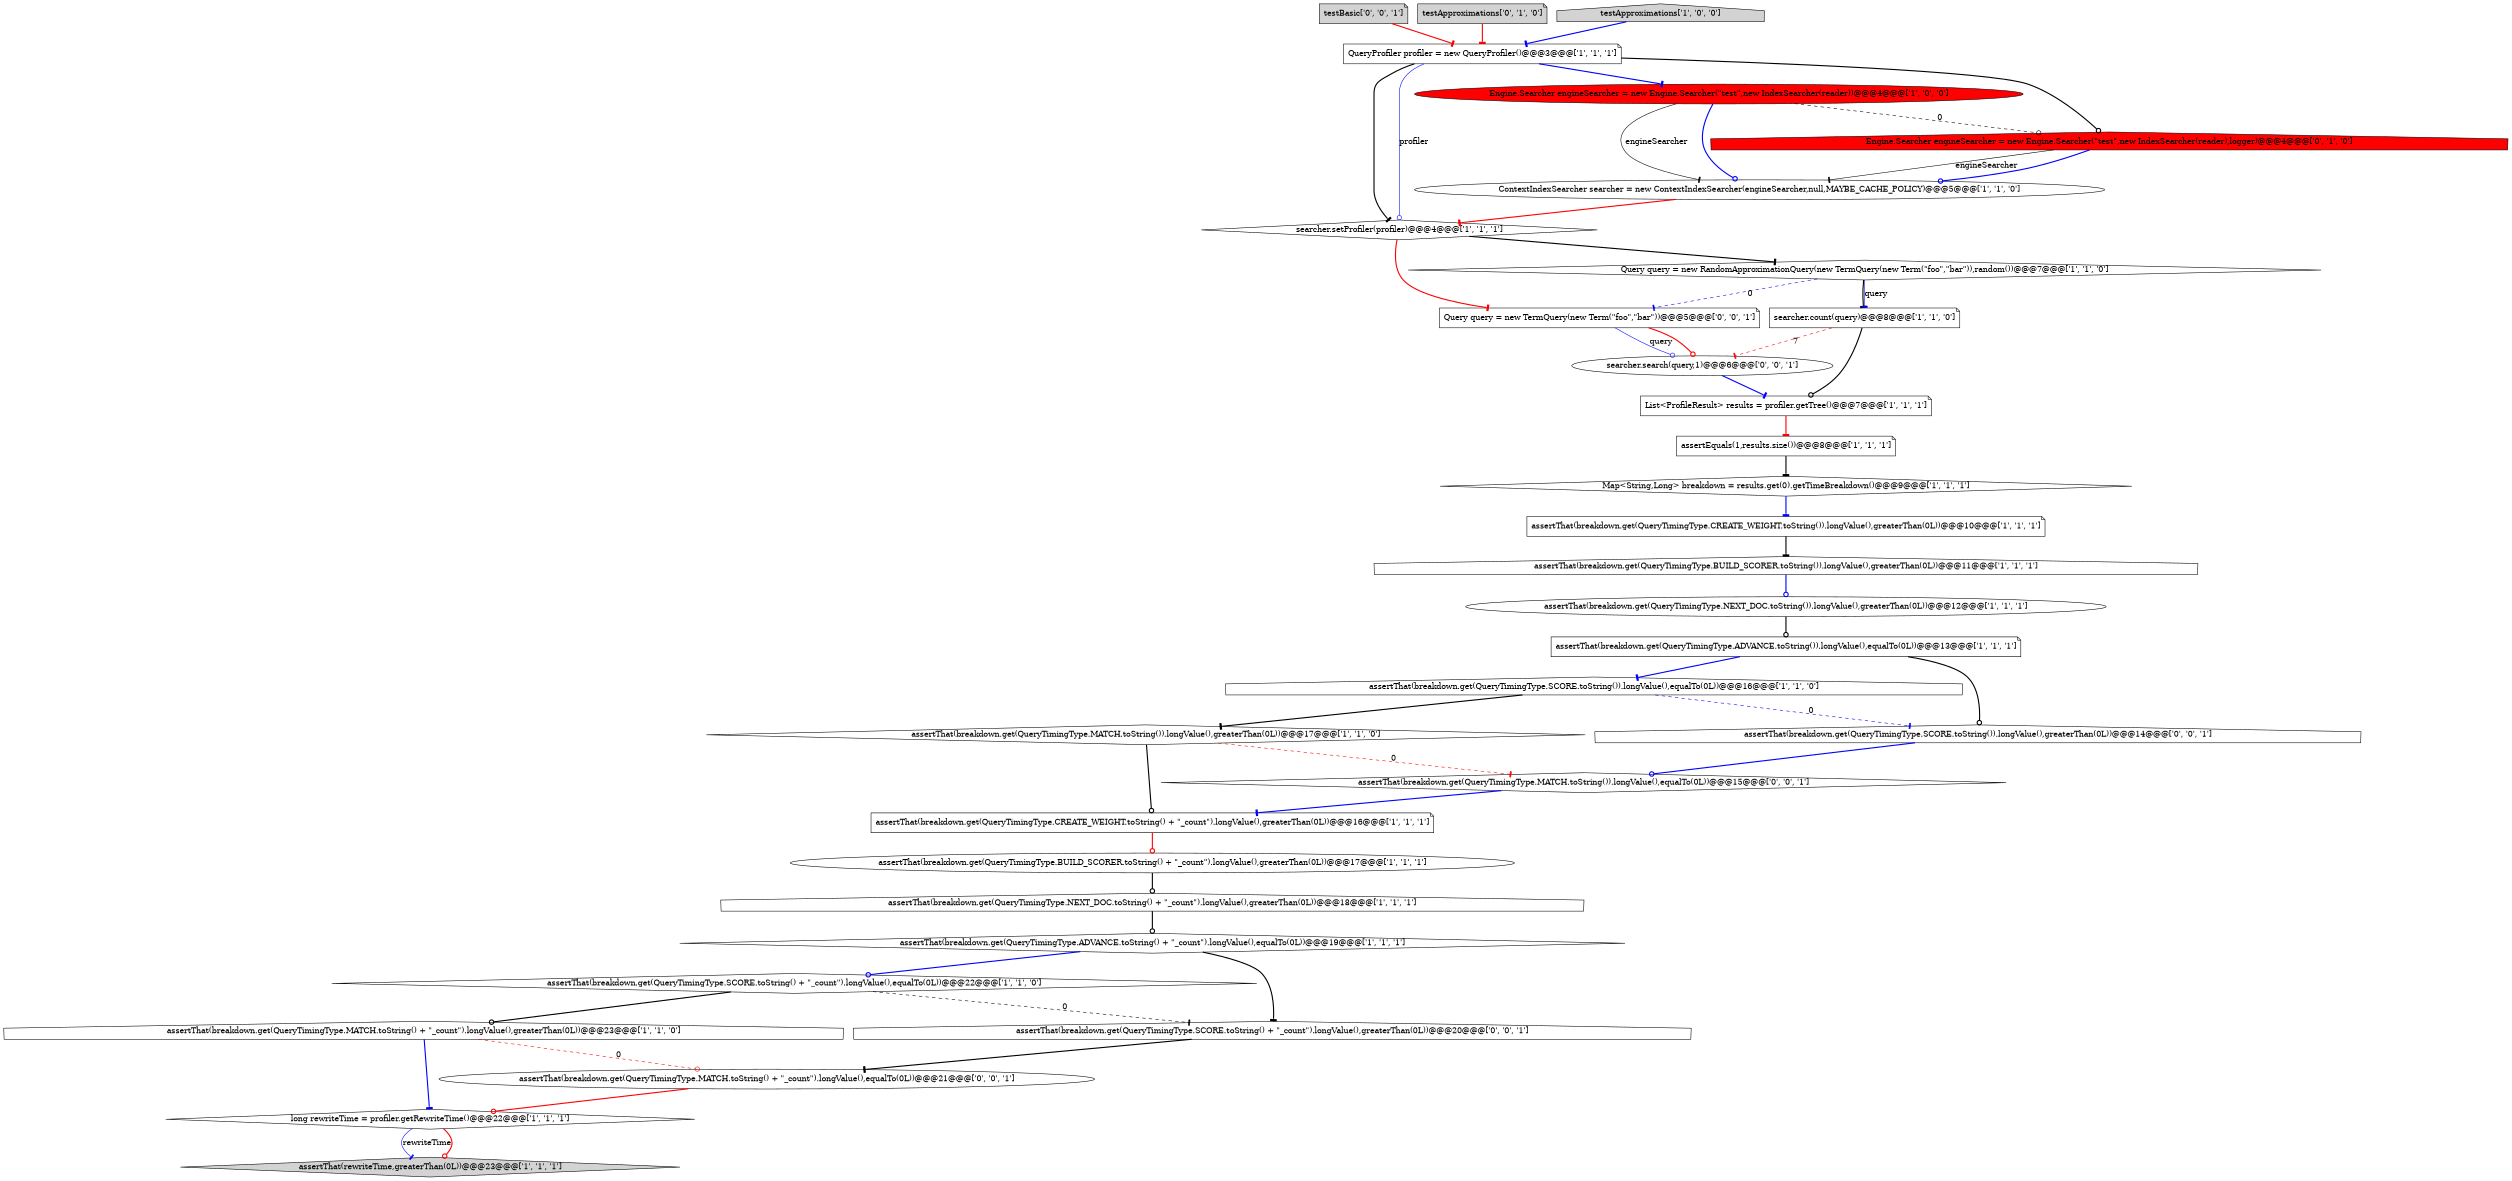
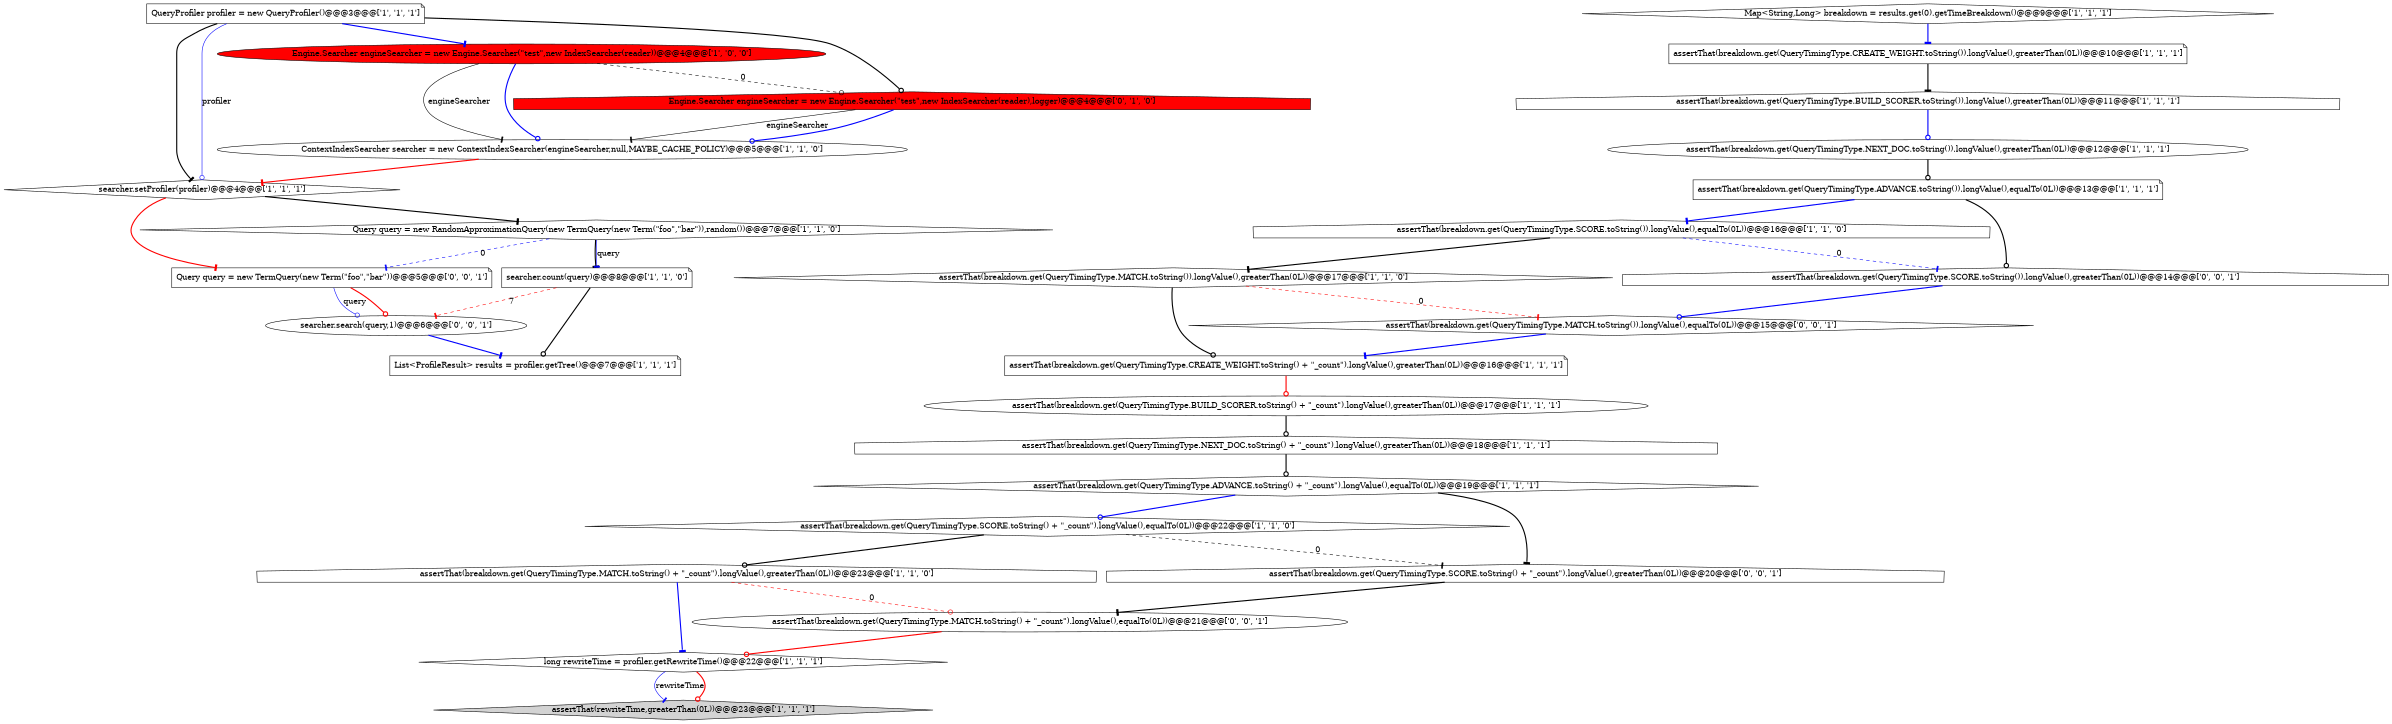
  digraph {
    node [fillcolor=white shape=note style=filled]
    edge [arrowhead=tee color=black style=bold]
-   n1 [fillcolor=lightgray label="testBasic['0', '0', '1']"]
    n2 [label="QueryProfiler profiler = new QueryProfiler()@@@3@@@['1', '1', '1']"]
    n3 [fillcolor=red label="Engine.Searcher engineSearcher = new Engine.Searcher(\"test\",new IndexSearcher(reader))@@@4@@@['1', '0', '0']" shape=ellipse]
    n4 [fillcolor=red label="Engine.Searcher engineSearcher = new Engine.Searcher(\"test\",new IndexSearcher(reader),logger)@@@4@@@['0', '1', '0']" shape=house]
    n5 [label="searcher.setProfiler(profiler)@@@4@@@['1', '1', '1']" shape=diamond]
    n6 [label="assertThat(breakdown.get(QueryTimingType.SCORE.toString() + \"_count\").longValue(),equalTo(0L))@@@22@@@['1', '1', '0']" shape=diamond]
    n7 [label="assertThat(breakdown.get(QueryTimingType.MATCH.toString() + \"_count\").longValue(),greaterThan(0L))@@@23@@@['1', '1', '0']" shape=house]
    n8 [label="assertThat(breakdown.get(QueryTimingType.SCORE.toString() + \"_count\").longValue(),greaterThan(0L))@@@20@@@['0', '0', '1']" shape=house]
    n9 [label="assertThat(breakdown.get(QueryTimingType.MATCH.toString() + \"_count\").longValue(),equalTo(0L))@@@21@@@['0', '0', '1']" shape=ellipse]
    n10 [label="long rewriteTime = profiler.getRewriteTime()@@@22@@@['1', '1', '1']" shape=diamond]
-   n11 [label="assertEquals(1,results.size())@@@8@@@['1', '1', '1']"]
    n12 [label="Map<String,Long> breakdown = results.get(0).getTimeBreakdown()@@@9@@@['1', '1', '1']" shape=diamond]
    n13 [label="assertThat(breakdown.get(QueryTimingType.CREATE_WEIGHT.toString()).longValue(),greaterThan(0L))@@@10@@@['1', '1', '1']"]
    n14 [label="assertThat(breakdown.get(QueryTimingType.MATCH.toString()).longValue(),greaterThan(0L))@@@17@@@['1', '1', '0']" shape=diamond]
    n15 [label="assertThat(breakdown.get(QueryTimingType.MATCH.toString()).longValue(),equalTo(0L))@@@15@@@['0', '0', '1']" shape=diamond]
    n16 [label="assertThat(breakdown.get(QueryTimingType.CREATE_WEIGHT.toString() + \"_count\").longValue(),greaterThan(0L))@@@16@@@['1', '1', '1']"]
    n17 [label="assertThat(breakdown.get(QueryTimingType.BUILD_SCORER.toString() + \"_count\").longValue(),greaterThan(0L))@@@17@@@['1', '1', '1']" shape=ellipse]
    n18 [label="assertThat(breakdown.get(QueryTimingType.BUILD_SCORER.toString()).longValue(),greaterThan(0L))@@@11@@@['1', '1', '1']" shape=house]
    n19 [fillcolor=lightgray label="assertThat(rewriteTime,greaterThan(0L))@@@23@@@['1', '1', '1']" shape=diamond]
    n20 [label="Query query = new TermQuery(new Term(\"foo\",\"bar\"))@@@5@@@['0', '0', '1']"]
    n21 [label="searcher.search(query,1)@@@6@@@['0', '0', '1']" shape=ellipse]
    n22 [label="List<ProfileResult> results = profiler.getTree()@@@7@@@['1', '1', '1']"]
    n23 [label="assertThat(breakdown.get(QueryTimingType.SCORE.toString()).longValue(),equalTo(0L))@@@16@@@['1', '1', '0']" shape=house]
    n24 [label="assertThat(breakdown.get(QueryTimingType.SCORE.toString()).longValue(),greaterThan(0L))@@@14@@@['0', '0', '1']" shape=house]
    n25 [label="assertThat(breakdown.get(QueryTimingType.NEXT_DOC.toString() + \"_count\").longValue(),greaterThan(0L))@@@18@@@['1', '1', '1']" shape=house]
    n26 [label="assertThat(breakdown.get(QueryTimingType.ADVANCE.toString() + \"_count\").longValue(),equalTo(0L))@@@19@@@['1', '1', '1']" shape=diamond]
    n27 [label="ContextIndexSearcher searcher = new ContextIndexSearcher(engineSearcher,null,MAYBE_CACHE_POLICY)@@@5@@@['1', '1', '0']" shape=ellipse]
    n28 [label="searcher.count(query)@@@8@@@['1', '1', '0']"]
    n29 [label="Query query = new RandomApproximationQuery(new TermQuery(new Term(\"foo\",\"bar\")),random())@@@7@@@['1', '1', '0']" shape=diamond]
    n30 [label="assertThat(breakdown.get(QueryTimingType.NEXT_DOC.toString()).longValue(),greaterThan(0L))@@@12@@@['1', '1', '1']" shape=ellipse]
    n31 [label="assertThat(breakdown.get(QueryTimingType.ADVANCE.toString()).longValue(),equalTo(0L))@@@13@@@['1', '1', '1']"]
-   n32 [fillcolor=lightgray label="testApproximations['0', '1', '0']"]
-   n33 [fillcolor=lightgray label="testApproximations['1', '0', '0']" shape=house]
-   n1 -> n2 [color=red]
    n2 -> n3 [color=blue]
    n2 -> n4 [arrowhead=odot]
    n2 -> n5
    n2 -> n5 [arrowhead=odot color=blue label=profiler style=solid]
    n3 -> n4 [arrowhead=odot label=0 style=dashed]
    n3 -> n27 [label=engineSearcher style=solid]
    n3 -> n27 [arrowhead=odot color=blue]
    n4 -> n27 [label=engineSearcher style=solid]
    n4 -> n27 [arrowhead=odot color=blue]
    n5 -> n20 [color=red]
    n5 -> n29
    n6 -> n7 [arrowhead=odot]
    n6 -> n8 [label=0 style=dashed]
    n7 -> n9 [arrowhead=odot color=red label=0 style=dashed]
    n7 -> n10 [color=blue]
    n8 -> n9
    n9 -> n10 [arrowhead=odot color=red]
    n10 -> n19 [color=blue label=rewriteTime style=solid]
    n10 -> n19 [arrowhead=odot color=red]
-   n11 -> n12
    n12 -> n13 [color=blue]
    n13 -> n18
    n14 -> n15 [color=red label=0 style=dashed]
    n14 -> n16 [arrowhead=odot]
    n15 -> n16 [color=blue]
    n16 -> n17 [arrowhead=odot color=red]
    n17 -> n25 [arrowhead=odot]
    n18 -> n30 [arrowhead=odot color=blue]
    n20 -> n21 [arrowhead=odot color=blue label=query style=solid]
    n20 -> n21 [arrowhead=odot color=red]
    n21 -> n22 [color=blue]
-   n22 -> n11 [color=red]
    n23 -> n14
    n23 -> n24 [color=blue label=0 style=dashed]
    n24 -> n15 [arrowhead=odot color=blue]
    n25 -> n26 [arrowhead=odot]
    n26 -> n6 [arrowhead=odot color=blue]
    n26 -> n8
    n27 -> n5 [color=red]
    n28 -> n21 [color=red label=7 style=dashed]
    n28 -> n22 [arrowhead=odot]
    n29 -> n20 [color=blue label=0 style=dashed]
    n29 -> n28
    n29 -> n28 [color=blue label=query style=solid]
    n30 -> n31 [arrowhead=odot]
    n31 -> n23 [color=blue]
    n31 -> n24 [arrowhead=odot]
-   n32 -> n2 [color=red]
-   n33 -> n2 [color=blue]
  }
